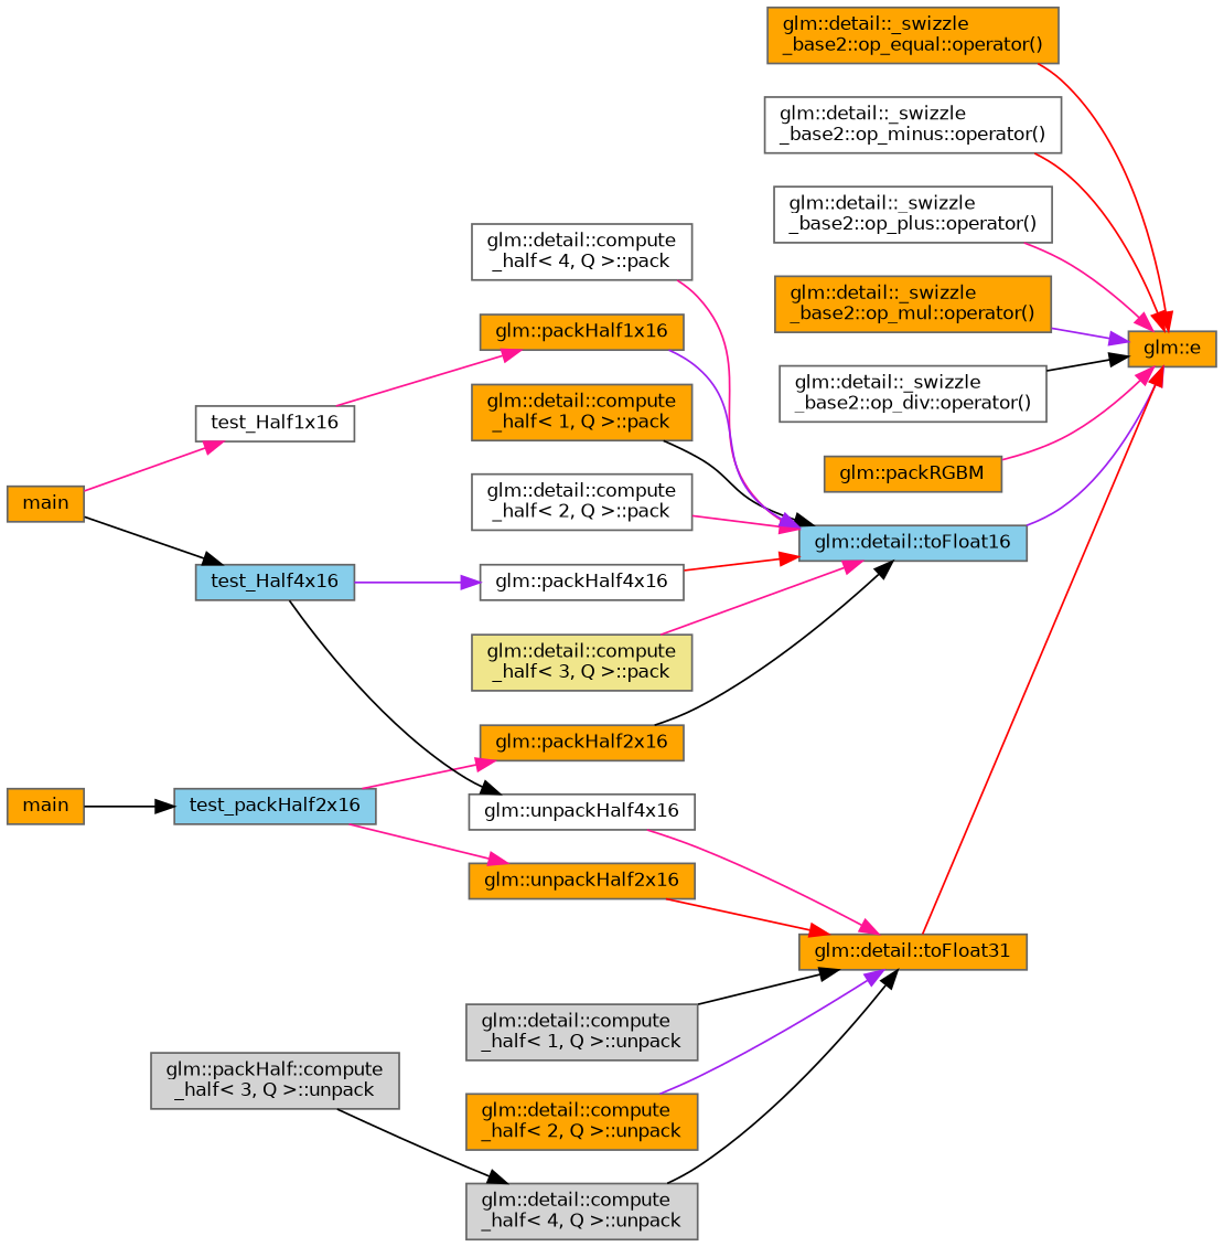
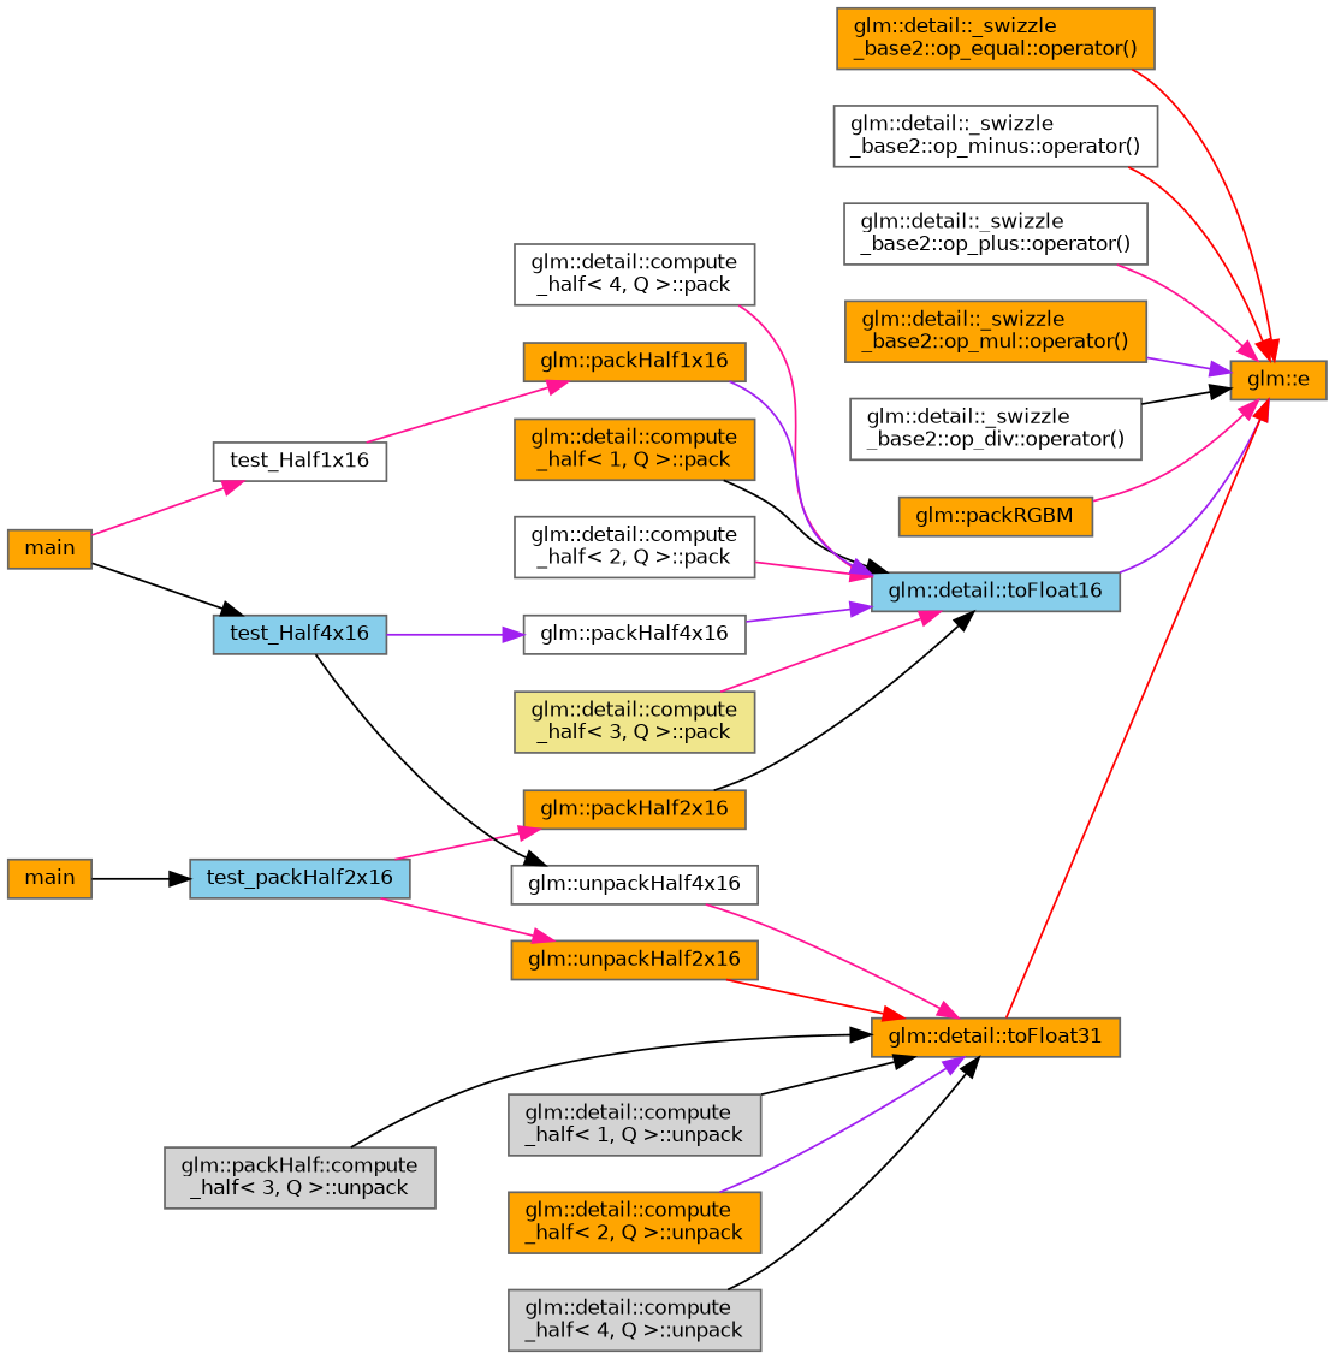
  digraph {
    rankdir=RL
    node [color=grey40 fillcolor=orange fontname=Helvetica fontsize=10 shape=box style=filled]
    edge [color=deeppink dir=back fontname=Helvetica fontsize=10 labelfontname=Helvetica labelfontsize=10 style=solid]
    n1 [color=gray40 fontcolor=black height=0.2 label="glm::e" width=0.4]
    n2 [height=0.2 label="glm::detail::_swizzle\l_base2::op_equal::operator()" width=0.4]
    n3 [fillcolor=white height=0.2 label="glm::detail::_swizzle\l_base2::op_minus::operator()" width=0.4]
    n4 [fillcolor=white height=0.2 label="glm::detail::_swizzle\l_base2::op_plus::operator()" width=0.4]
    n5 [height=0.2 label="glm::detail::_swizzle\l_base2::op_mul::operator()" width=0.4]
    n6 [fillcolor=white height=0.2 label="glm::detail::_swizzle\l_base2::op_div::operator()" width=0.4]
    n7 [height=0.2 label="glm::packRGBM" width=0.4]
    n8 [fillcolor=skyblue height=0.2 label="glm::detail::toFloat16" width=0.4]
    n9 [height=0.2 label="glm::detail::toFloat31" width=0.4]
    n10 [height=0.2 label="glm::detail::compute\l_half\< 1, Q \>::pack" width=0.4]
    n11 [fillcolor=white height=0.2 label="glm::detail::compute\l_half\< 2, Q \>::pack" width=0.4]
    n12 [fillcolor=khaki height=0.2 label="glm::detail::compute\l_half\< 3, Q \>::pack" width=0.4]
    n13 [fillcolor=white height=0.2 label="glm::detail::compute\l_half\< 4, Q \>::pack" width=0.4]
    n14 [height=0.2 label="glm::packHalf1x16" width=0.4]
    n15 [height=0.2 label="glm::packHalf2x16" width=0.4]
    n16 [fillcolor=white height=0.2 label="glm::packHalf4x16" width=0.4]
    n17 [fillcolor=lightgrey height=0.2 label="glm::detail::compute\l_half\< 1, Q \>::unpack" width=0.4]
    n18 [height=0.2 label="glm::detail::compute\l_half\< 2, Q \>::unpack" width=0.4]
    n19 [fillcolor=lightgrey height=0.2 label="glm::packHalf::compute\l_half\< 3, Q \>::unpack" width=0.4]
    n20 [fillcolor=lightgrey height=0.2 label="glm::detail::compute\l_half\< 4, Q \>::unpack" width=0.4]
    n21 [height=0.2 label="glm::unpackHalf2x16" width=0.4]
    n22 [fillcolor=white height=0.2 label="glm::unpackHalf4x16" width=0.4]
    n23 [fillcolor=white height=0.2 label=test_Half1x16 width=0.4]
    n24 [fillcolor=skyblue height=0.2 label=test_packHalf2x16 width=0.4]
    n25 [fillcolor=skyblue height=0.2 label=test_Half4x16 width=0.4]
    n26 [height=0.2 label=main width=0.4]
    n27 [height=0.2 label=main width=0.4]
    n1 -> n2 [color=red]
    n1 -> n3 [color=red]
    n1 -> n4
    n1 -> n5 [color=purple]
    n1 -> n6 [color=black]
    n1 -> n7
    n1 -> n8 [color=purple]
    n1 -> n9 [color=red]
    n8 -> n10 [color=black]
    n8 -> n11
    n8 -> n12
    n8 -> n13
    n8 -> n14 [color=purple]
    n8 -> n15 [color=black]
-   n8 -> n16 [color=red]
+   n8 -> n16 [color=purple]
    n9 -> n17 [color=black]
    n9 -> n18 [color=purple]
-   n20 -> n19 [color=black]
+   n9 -> n19 [color=black]
    n9 -> n20 [color=black]
    n9 -> n21 [color=red]
    n9 -> n22
    n14 -> n23
    n15 -> n24
    n16 -> n25 [color=purple]
    n21 -> n24
    n22 -> n25 [color=black]
    n23 -> n26
    n24 -> n27 [color=black]
    n25 -> n26 [color=black]
  }
